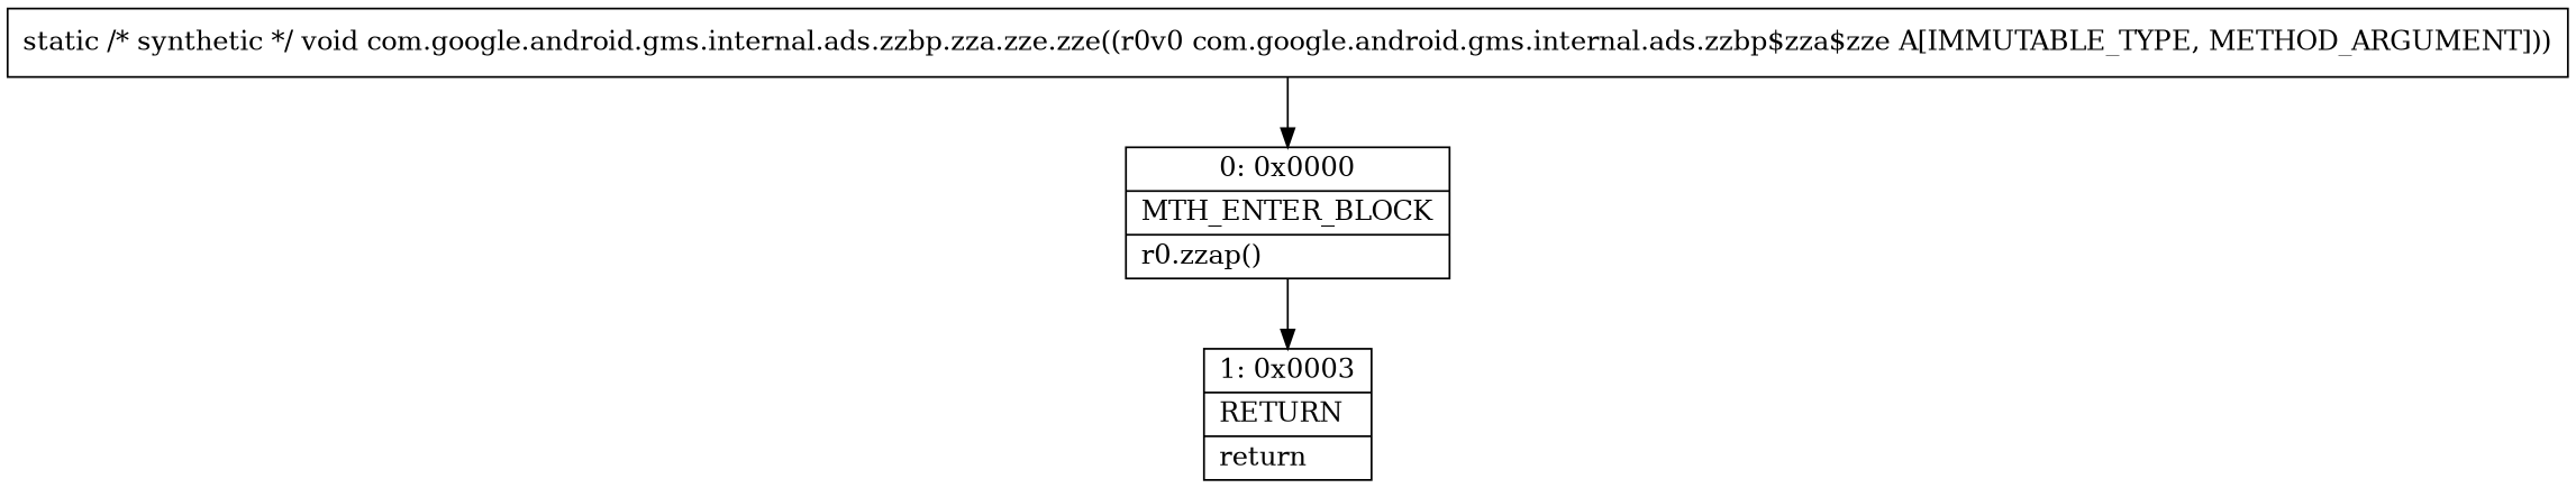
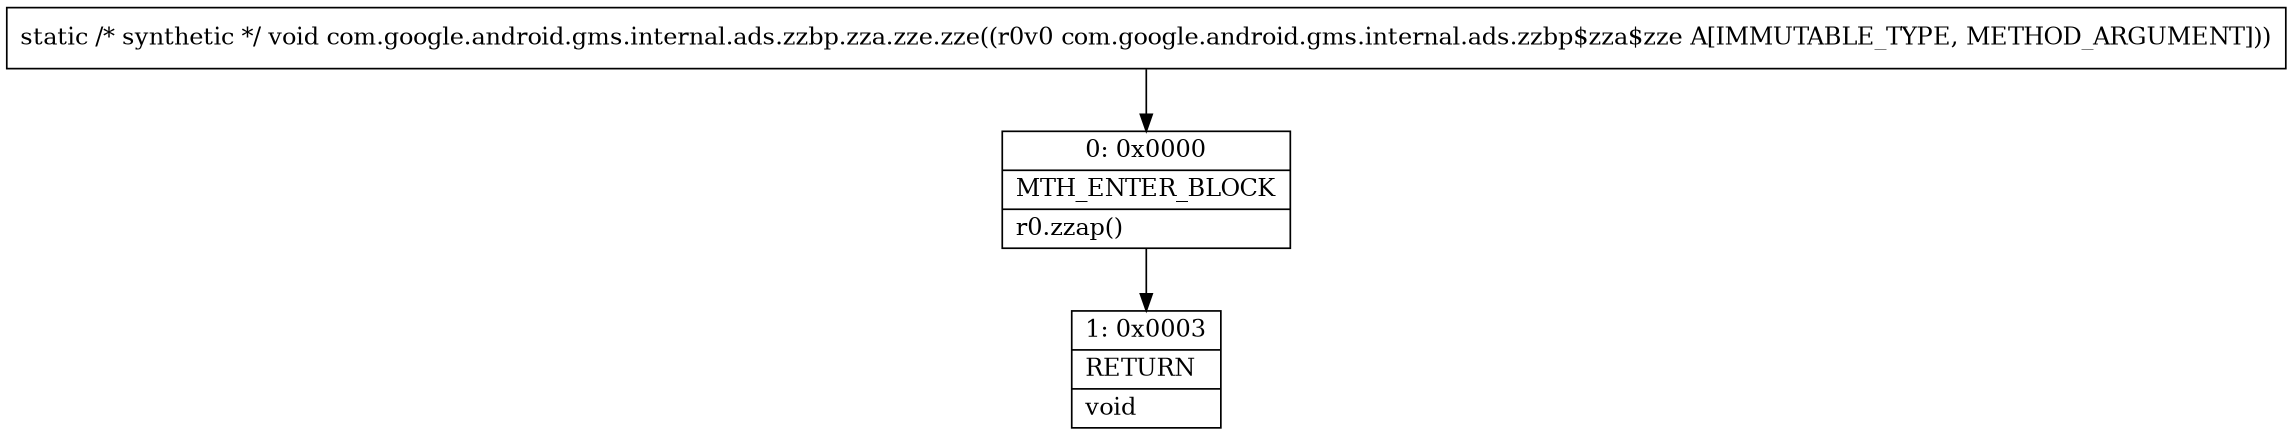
  digraph {
    node [shape=record]
    n1 [label="{0\:\ 0x0000|MTH_ENTER_BLOCK\l|r0.zzap()\l}"]
-   n2 [label="{1\:\ 0x0003|RETURN\l|return\l}"]
+   n2 [label="{1\:\ 0x0003|RETURN\l|void\l}"]
    n3 [label="{static \/* synthetic *\/ void com.google.android.gms.internal.ads.zzbp.zza.zze.zze((r0v0 com.google.android.gms.internal.ads.zzbp$zza$zze A[IMMUTABLE_TYPE, METHOD_ARGUMENT])) }"]
    n1 -> n2
    n3 -> n1
  }
